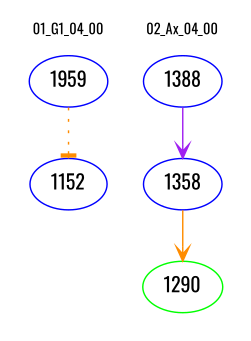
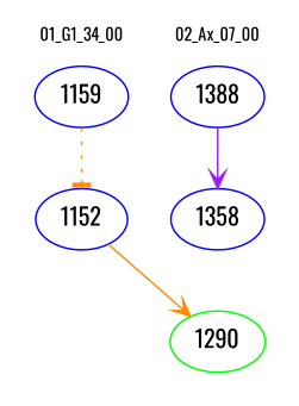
  digraph {
    fontname=Oswald
    node [color=blue fontname=Oswald]
    edge [arrowhead=vee color=darkorange fontname=Oswald style=solid]
    n1 [label=1358]
    n2 [color=green label=1290]
    n3 [label=1388]
-   n4 [label=1959]
+   n4 [label=1159]
    n5 [label=1152]
    subgraph cluster_1 {
      color=white
      fontsize=10
-     label="02_Ax_04_00"
+     label="02_Ax_07_00"
      n1
      n2
      n3
    }
    subgraph cluster_2 {
      color=white
      fontsize=10
-     label="01_G1_04_00"
+     label="01_G1_34_00"
      n4
      n5
    }
-   n1 -> n2
+   n5 -> n2
    n3 -> n1 [color=purple]
    n4 -> n5 [arrowhead=tee style=dotted]
  }
